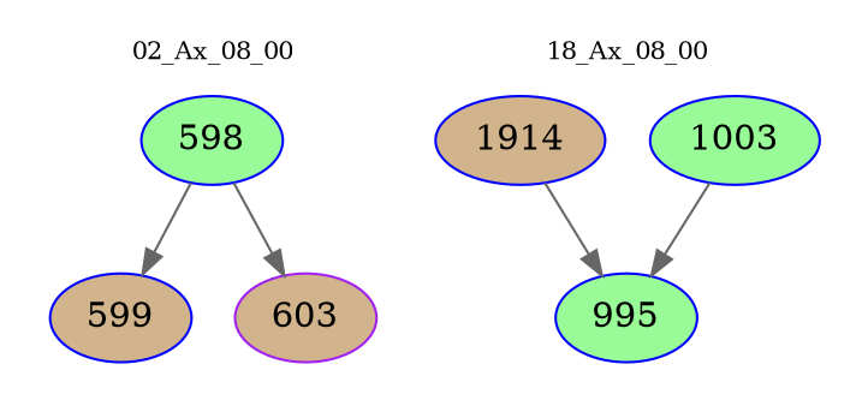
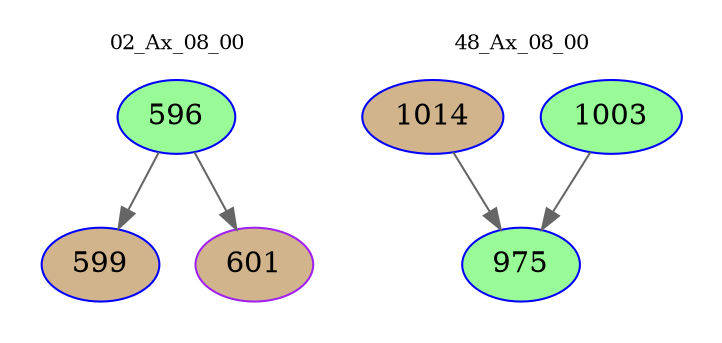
  digraph {
    node [color=blue fillcolor=tan style=filled]
    edge [color=gray40]
    n1 [label=599]
-   n2 [fillcolor=palegreen label=598]
-   n3 [color=purple label=603]
+   n2 [fillcolor=palegreen label=596]
+   n3 [color=purple label=601]
    n4 [fillcolor=palegreen label=1003]
-   n5 [fillcolor=palegreen label=995]
-   n6 [label=1914]
+   n5 [fillcolor=palegreen label=975]
+   n6 [label=1014]
    subgraph cluster_1 {
      color=white
      fontsize=10
      label="02_Ax_08_00"
      n1
      n2
      n3
    }
    subgraph cluster_2 {
      color=white
      fontsize=10
-     label="18_Ax_08_00"
+     label="48_Ax_08_00"
      n4
      n5
      n6
    }
    n2 -> n1
    n2 -> n3
    n4 -> n5
    n6 -> n5
  }
